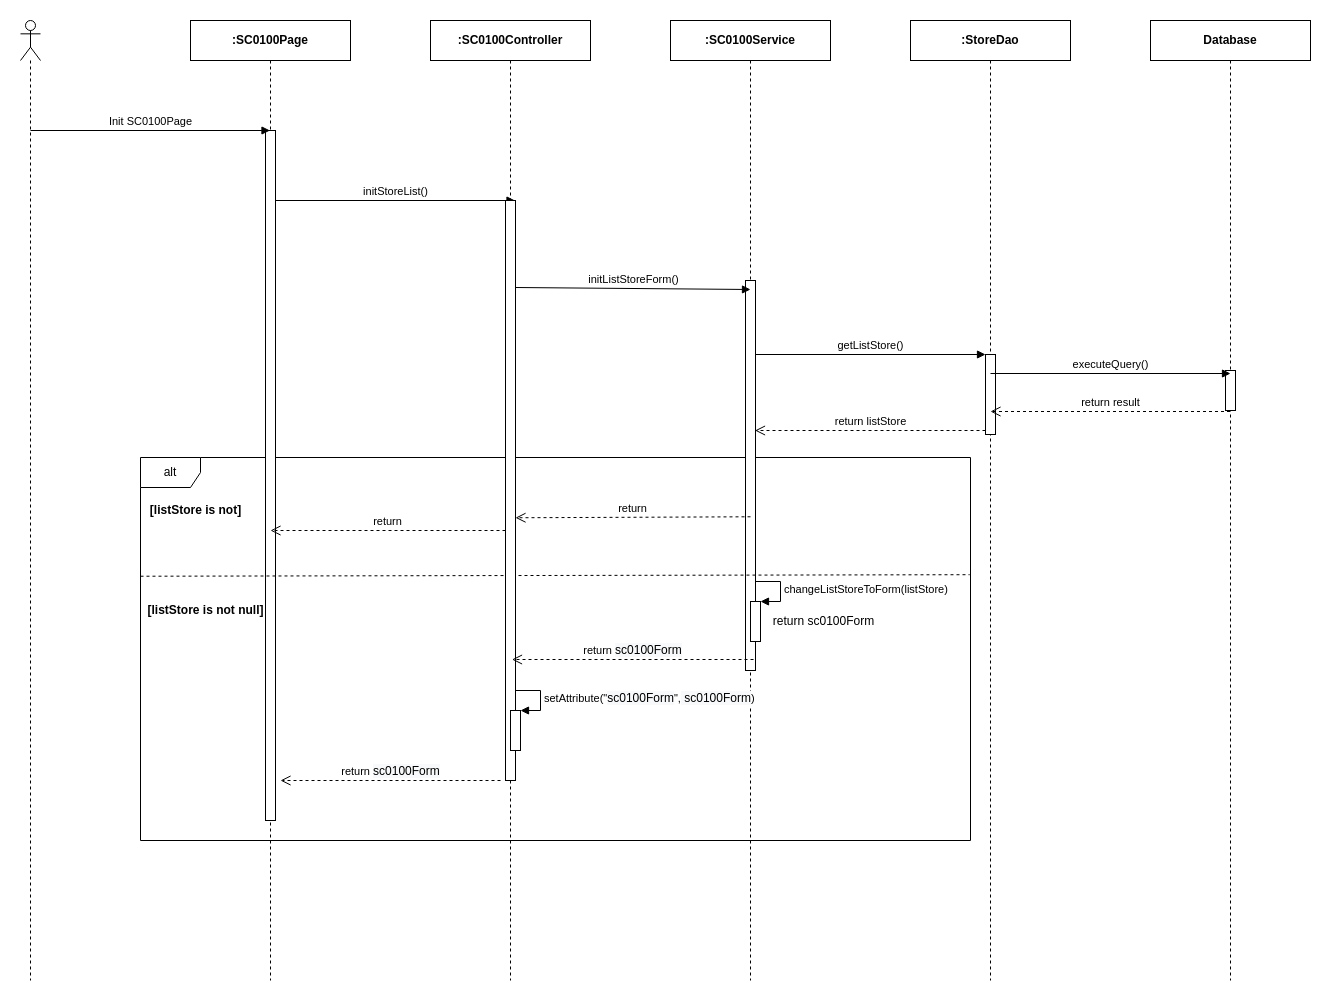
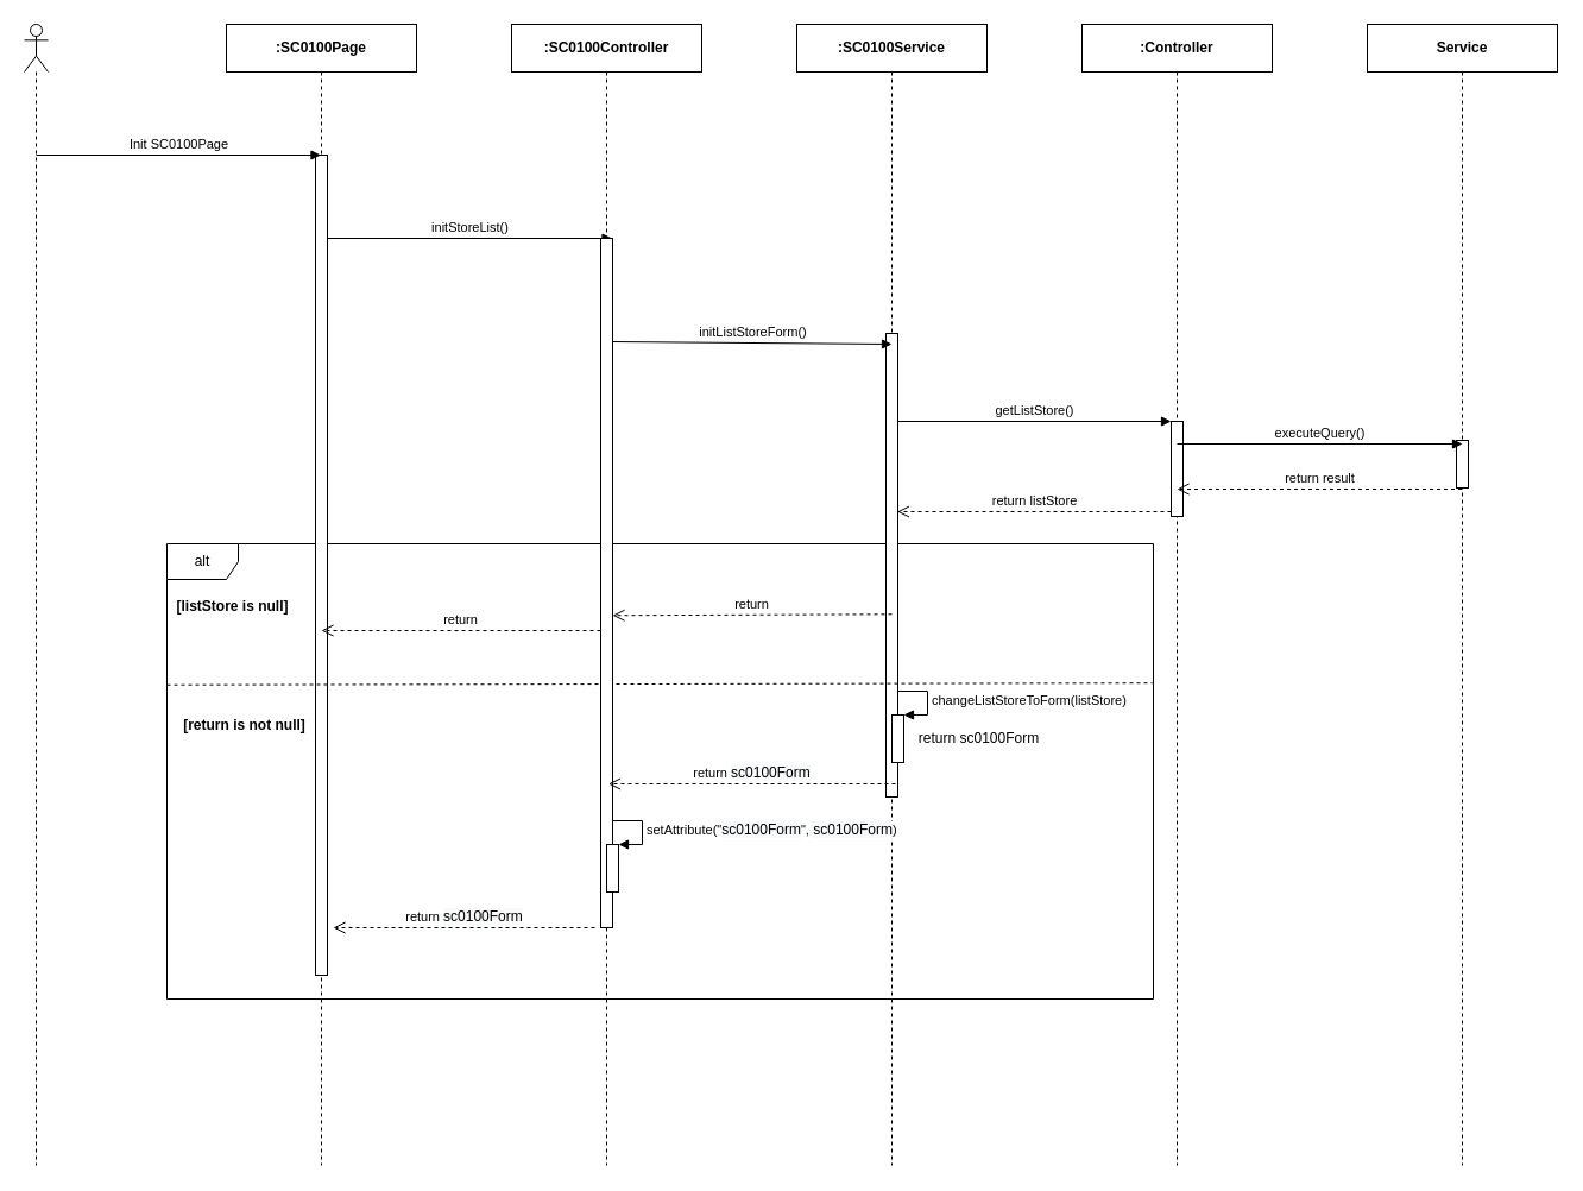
  <mxCell id="0" />
  <mxCell id="1" parent="0" />
  <mxCell id="2" value="alt" style="shape=umlFrame;whiteSpace=wrap;html=1;" parent="1" vertex="1"><mxGeometry x="140" y="457" width="830" height="383" as="geometry" /></mxCell>
  <mxCell id="3" value="" style="shape=umlLifeline;participant=umlActor;perimeter=lifelinePerimeter;whiteSpace=wrap;html=1;container=1;collapsible=0;recursiveResize=0;verticalAlign=top;spacingTop=36;outlineConnect=0;" parent="1" vertex="1"><mxGeometry x="20" y="20" width="20" height="960" as="geometry" /></mxCell>
  <mxCell id="4" value="&lt;b&gt;:SC0100Page&lt;/b&gt;" style="shape=umlLifeline;perimeter=lifelinePerimeter;whiteSpace=wrap;html=1;container=1;collapsible=0;recursiveResize=0;outlineConnect=0;" parent="1" vertex="1"><mxGeometry x="190" y="20" width="160" height="960" as="geometry" /></mxCell>
  <mxCell id="5" value="" style="html=1;points=[];perimeter=orthogonalPerimeter;" parent="4" vertex="1"><mxGeometry x="75" y="110" width="10" height="690" as="geometry" /></mxCell>
- <mxCell id="6" value="&lt;b&gt;:StoreDao&lt;/b&gt;" style="shape=umlLifeline;perimeter=lifelinePerimeter;whiteSpace=wrap;html=1;container=1;collapsible=0;recursiveResize=0;outlineConnect=0;" parent="1" vertex="1"><mxGeometry x="910" y="20" width="160" height="960" as="geometry" /></mxCell>
+ <mxCell id="6" value="&lt;b&gt;:Controller&lt;/b&gt;" style="shape=umlLifeline;perimeter=lifelinePerimeter;whiteSpace=wrap;html=1;container=1;collapsible=0;recursiveResize=0;outlineConnect=0;" parent="1" vertex="1"><mxGeometry x="910" y="20" width="160" height="960" as="geometry" /></mxCell>
  <mxCell id="7" value="" style="html=1;points=[];perimeter=orthogonalPerimeter;" parent="6" vertex="1"><mxGeometry x="75" y="334" width="10" height="80" as="geometry" /></mxCell>
  <mxCell id="8" value="&lt;b&gt;:&lt;/b&gt;&lt;b&gt;SC0100&lt;/b&gt;&lt;b&gt;Service&lt;/b&gt;" style="shape=umlLifeline;perimeter=lifelinePerimeter;whiteSpace=wrap;html=1;container=1;collapsible=0;recursiveResize=0;outlineConnect=0;" parent="1" vertex="1"><mxGeometry x="670" y="20" width="160" height="960" as="geometry" /></mxCell>
  <mxCell id="9" value="" style="html=1;points=[];perimeter=orthogonalPerimeter;" parent="8" vertex="1"><mxGeometry x="75" y="260" width="10" height="390" as="geometry" /></mxCell>
  <mxCell id="10" value="Init SC0100Page" style="html=1;verticalAlign=bottom;endArrow=block;" parent="1" target="4" edge="1"><mxGeometry width="80" relative="1" as="geometry"><mxPoint x="30" y="130" as="sourcePoint" /><mxPoint x="110" y="130" as="targetPoint" /></mxGeometry></mxCell>
  <mxCell id="11" value="initStoreList()" style="html=1;verticalAlign=bottom;endArrow=block;" parent="1" edge="1"><mxGeometry width="80" relative="1" as="geometry"><mxPoint x="275" y="200" as="sourcePoint" /><mxPoint x="514.5" y="200" as="targetPoint" /></mxGeometry></mxCell>
  <mxCell id="12" value="initListStoreForm()" style="html=1;verticalAlign=bottom;endArrow=block;" parent="1" edge="1"><mxGeometry relative="1" as="geometry"><mxPoint x="515" y="287" as="sourcePoint" /><mxPoint x="750" y="289" as="targetPoint" /></mxGeometry></mxCell>
  <mxCell id="13" value="getListStore()" style="html=1;verticalAlign=bottom;endArrow=block;entryX=0;entryY=0;" parent="1" target="7" edge="1"><mxGeometry relative="1" as="geometry"><mxPoint x="754.5" y="354" as="sourcePoint" /></mxGeometry></mxCell>
  <mxCell id="14" value="return listStore" style="html=1;verticalAlign=bottom;endArrow=open;dashed=1;endSize=8;exitX=0;exitY=0.95;" parent="1" source="7" edge="1"><mxGeometry relative="1" as="geometry"><mxPoint x="754.5" y="430" as="targetPoint" /></mxGeometry></mxCell>
- <mxCell id="15" value="[listStore is not null]" style="text;html=1;align=center;verticalAlign=middle;resizable=0;points=[];autosize=1;fontStyle=1" parent="1" vertex="1"><mxGeometry x="140" y="600" width="130" height="20" as="geometry" /></mxCell>
- <mxCell id="16" value="&lt;b&gt;Database&lt;/b&gt;" style="shape=umlLifeline;perimeter=lifelinePerimeter;whiteSpace=wrap;html=1;container=1;collapsible=0;recursiveResize=0;outlineConnect=0;" parent="1" vertex="1"><mxGeometry x="1150" y="20" width="160" height="960" as="geometry" /></mxCell>
+ <mxCell id="15" value="[return is not null]" style="text;html=1;align=center;verticalAlign=middle;resizable=0;points=[];autosize=1;fontStyle=1" parent="1" vertex="1"><mxGeometry x="140" y="600" width="130" height="20" as="geometry" /></mxCell>
+ <mxCell id="16" value="&lt;b&gt;Service&lt;/b&gt;" style="shape=umlLifeline;perimeter=lifelinePerimeter;whiteSpace=wrap;html=1;container=1;collapsible=0;recursiveResize=0;outlineConnect=0;" parent="1" vertex="1"><mxGeometry x="1150" y="20" width="160" height="960" as="geometry" /></mxCell>
  <mxCell id="17" value="" style="html=1;points=[];perimeter=orthogonalPerimeter;" parent="16" vertex="1"><mxGeometry x="75" y="350" width="10" height="40" as="geometry" /></mxCell>
  <mxCell id="18" value="executeQuery()" style="html=1;verticalAlign=bottom;endArrow=block;" parent="1" edge="1"><mxGeometry relative="1" as="geometry"><mxPoint x="990" y="373" as="sourcePoint" /><mxPoint x="1230" y="373" as="targetPoint" /></mxGeometry></mxCell>
  <mxCell id="19" value="return result" style="html=1;verticalAlign=bottom;endArrow=open;dashed=1;endSize=8;" parent="1" source="16" edge="1"><mxGeometry relative="1" as="geometry"><mxPoint x="990" y="411" as="targetPoint" /><mxPoint x="1220.5" y="411" as="sourcePoint" /></mxGeometry></mxCell>
  <mxCell id="20" value="return" style="html=1;verticalAlign=bottom;endArrow=open;dashed=1;endSize=8;entryX=1;entryY=0.547;entryDx=0;entryDy=0;entryPerimeter=0;" parent="1" target="26" edge="1"><mxGeometry relative="1" as="geometry"><mxPoint x="508.5" y="516.29" as="targetPoint" /><mxPoint x="750" y="516.29" as="sourcePoint" /></mxGeometry></mxCell>
  <mxCell id="21" value="" style="endArrow=none;dashed=1;html=1;exitX=0;exitY=0.31;exitDx=0;exitDy=0;exitPerimeter=0;entryX=0.999;entryY=0.306;entryDx=0;entryDy=0;entryPerimeter=0;" parent="1" source="2" target="2" edge="1"><mxGeometry width="50" height="50" relative="1" as="geometry"><mxPoint x="640" y="600" as="sourcePoint" /><mxPoint x="690" y="550" as="targetPoint" /></mxGeometry></mxCell>
- <mxCell id="22" value="[listStore is not]" style="text;html=1;align=center;verticalAlign=middle;resizable=0;points=[];autosize=1;fontStyle=1" parent="1" vertex="1"><mxGeometry x="140" y="500" width="110" height="20" as="geometry" /></mxCell>
+ <mxCell id="22" value="[listStore is null]" style="text;html=1;align=center;verticalAlign=middle;resizable=0;points=[];autosize=1;fontStyle=1" parent="1" vertex="1"><mxGeometry x="140" y="500" width="110" height="20" as="geometry" /></mxCell>
  <mxCell id="23" value="return" style="html=1;verticalAlign=bottom;endArrow=open;dashed=1;endSize=8;" parent="1" edge="1"><mxGeometry relative="1" as="geometry"><mxPoint x="505" y="530" as="sourcePoint" /><mxPoint x="270" y="530" as="targetPoint" /></mxGeometry></mxCell>
  <mxCell id="24" value="return&amp;nbsp;&lt;span style=&quot;font-size: 12px ; background-color: rgb(248 , 249 , 250)&quot;&gt;sc0100Form&lt;/span&gt;" style="html=1;verticalAlign=bottom;endArrow=open;dashed=1;endSize=8;" parent="1" edge="1"><mxGeometry relative="1" as="geometry"><mxPoint x="280" y="780" as="targetPoint" /><mxPoint x="500" y="780" as="sourcePoint" /></mxGeometry></mxCell>
  <mxCell id="25" value="&lt;b&gt;:SC0100Controller&lt;/b&gt;" style="shape=umlLifeline;perimeter=lifelinePerimeter;whiteSpace=wrap;html=1;container=1;collapsible=0;recursiveResize=0;outlineConnect=0;" parent="1" vertex="1"><mxGeometry x="430" y="20" width="160" height="960" as="geometry" /></mxCell>
  <mxCell id="26" value="" style="html=1;points=[];perimeter=orthogonalPerimeter;" parent="25" vertex="1"><mxGeometry x="75" y="180" width="10" height="580" as="geometry" /></mxCell>
  <mxCell id="27" value="return&amp;nbsp;&lt;span style=&quot;font-size: 12px ; background-color: rgb(248 , 249 , 250)&quot;&gt;sc0100Form&lt;/span&gt;" style="html=1;verticalAlign=bottom;endArrow=open;dashed=1;endSize=8;" parent="25" edge="1"><mxGeometry relative="1" as="geometry"><mxPoint x="81.5" y="639.0" as="targetPoint" /><mxPoint x="323" y="639" as="sourcePoint" /></mxGeometry></mxCell>
  <mxCell id="28" value="" style="html=1;points=[];perimeter=orthogonalPerimeter;" parent="25" vertex="1"><mxGeometry x="320" y="581" width="10" height="40" as="geometry" /></mxCell>
  <mxCell id="29" value="changeListStoreToForm(listStore)" style="edgeStyle=orthogonalEdgeStyle;html=1;align=left;spacingLeft=2;endArrow=block;rounded=0;entryX=1;entryY=0;" parent="25" target="28" edge="1"><mxGeometry relative="1" as="geometry"><mxPoint x="325" y="561" as="sourcePoint" /><Array as="points"><mxPoint x="350" y="561" /></Array></mxGeometry></mxCell>
  <mxCell id="30" value="return sc0100Form" style="text;html=1;align=center;verticalAlign=middle;resizable=0;points=[];autosize=1;" parent="25" vertex="1"><mxGeometry x="333" y="591" width="120" height="20" as="geometry" /></mxCell>
  <mxCell id="31" value="" style="html=1;points=[];perimeter=orthogonalPerimeter;" parent="1" vertex="1"><mxGeometry x="510" y="710" width="10" height="40" as="geometry" /></mxCell>
  <mxCell id="32" value="&lt;div style=&quot;text-align: center&quot;&gt;setAttribute(&quot;&lt;span style=&quot;font-size: 12px ; text-align: center ; background-color: rgb(248 , 249 , 250)&quot;&gt;sc0100Form&lt;/span&gt;&quot;,&lt;span style=&quot;font-size: 12px ; background-color: rgb(248 , 249 , 250)&quot;&gt;&amp;nbsp;sc0100Form&lt;/span&gt;)&lt;/div&gt;" style="edgeStyle=orthogonalEdgeStyle;html=1;align=left;spacingLeft=2;endArrow=block;rounded=0;entryX=1;entryY=0;" parent="1" target="31" edge="1"><mxGeometry relative="1" as="geometry"><mxPoint x="515" y="690" as="sourcePoint" /><Array as="points"><mxPoint x="540" y="690" /></Array></mxGeometry></mxCell>
